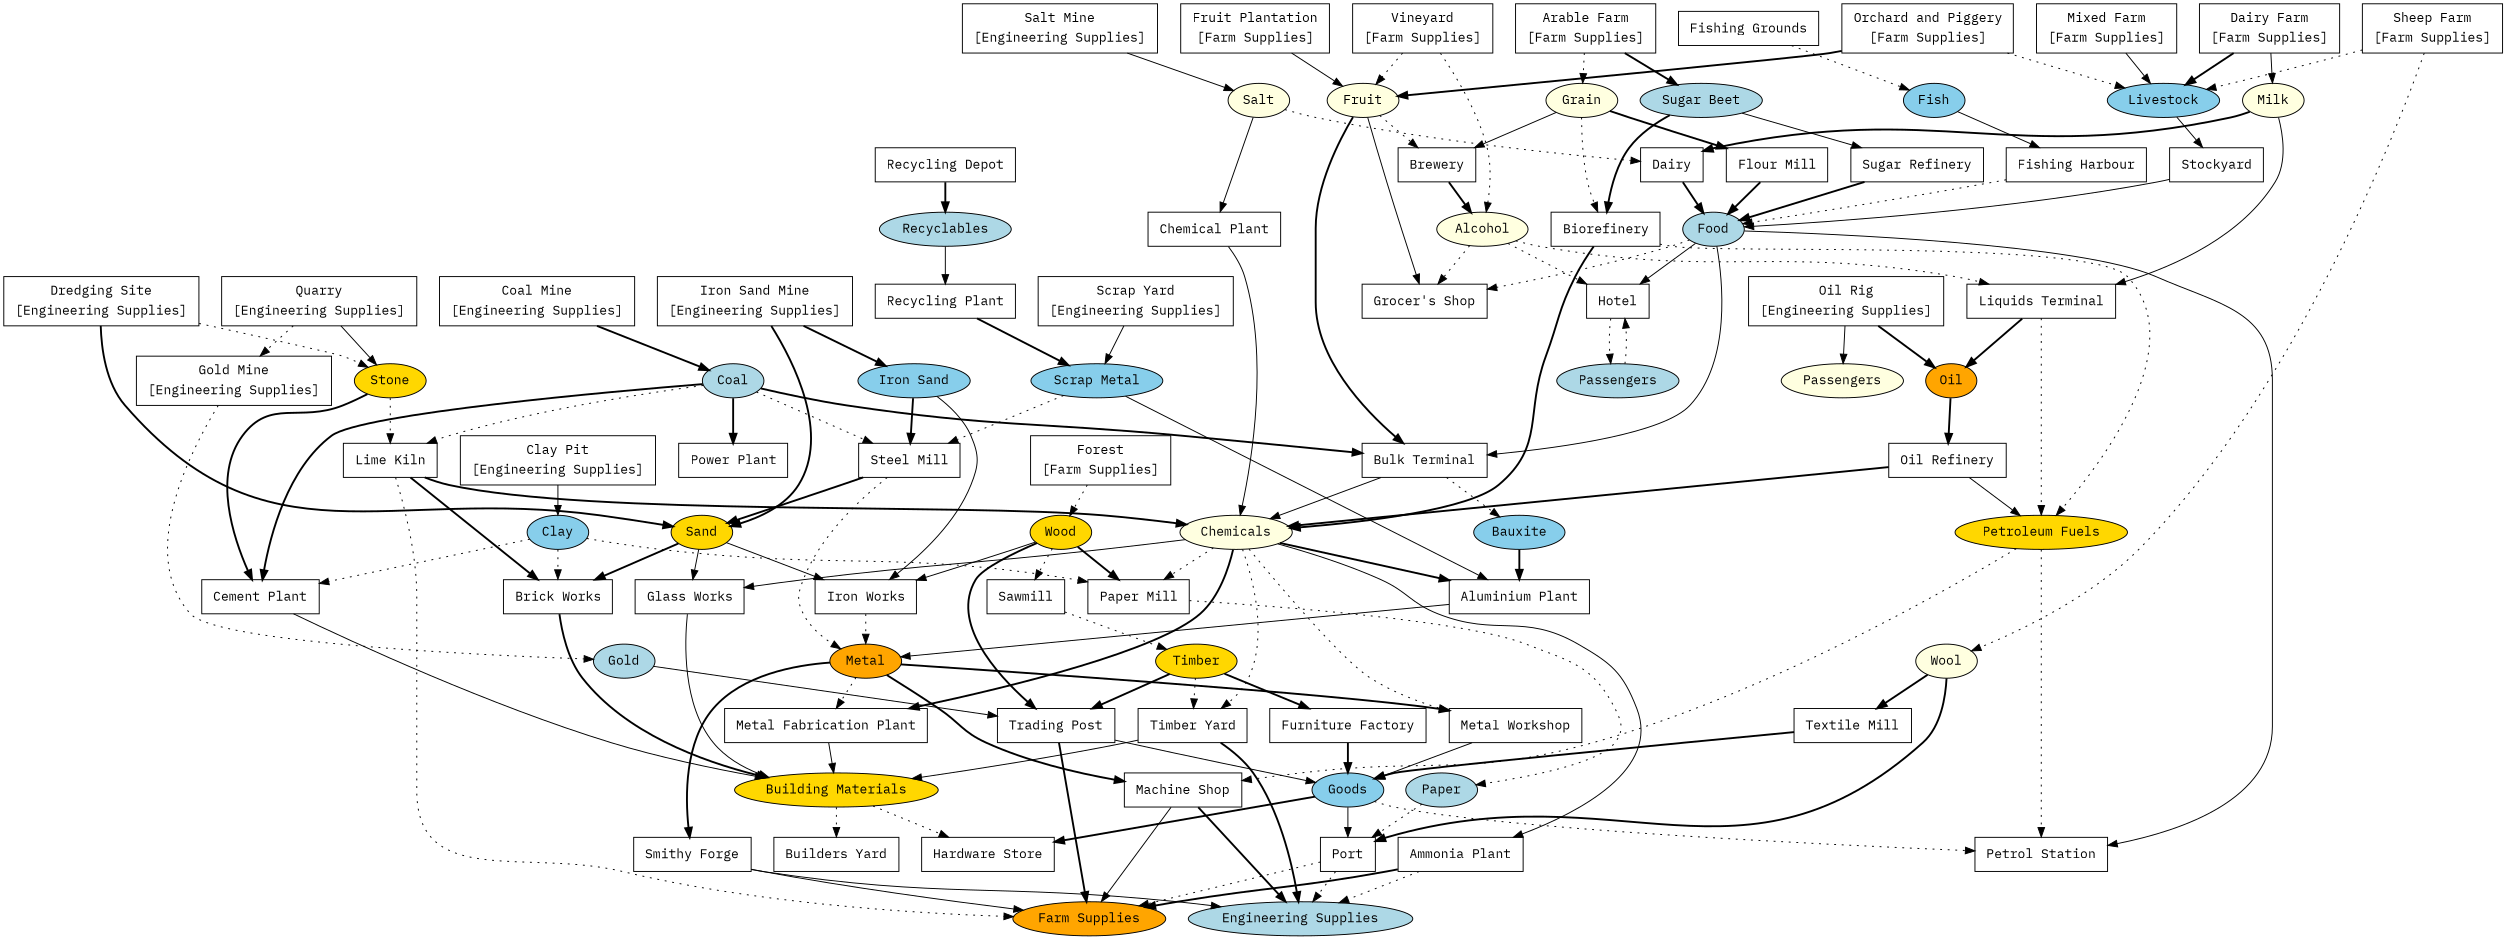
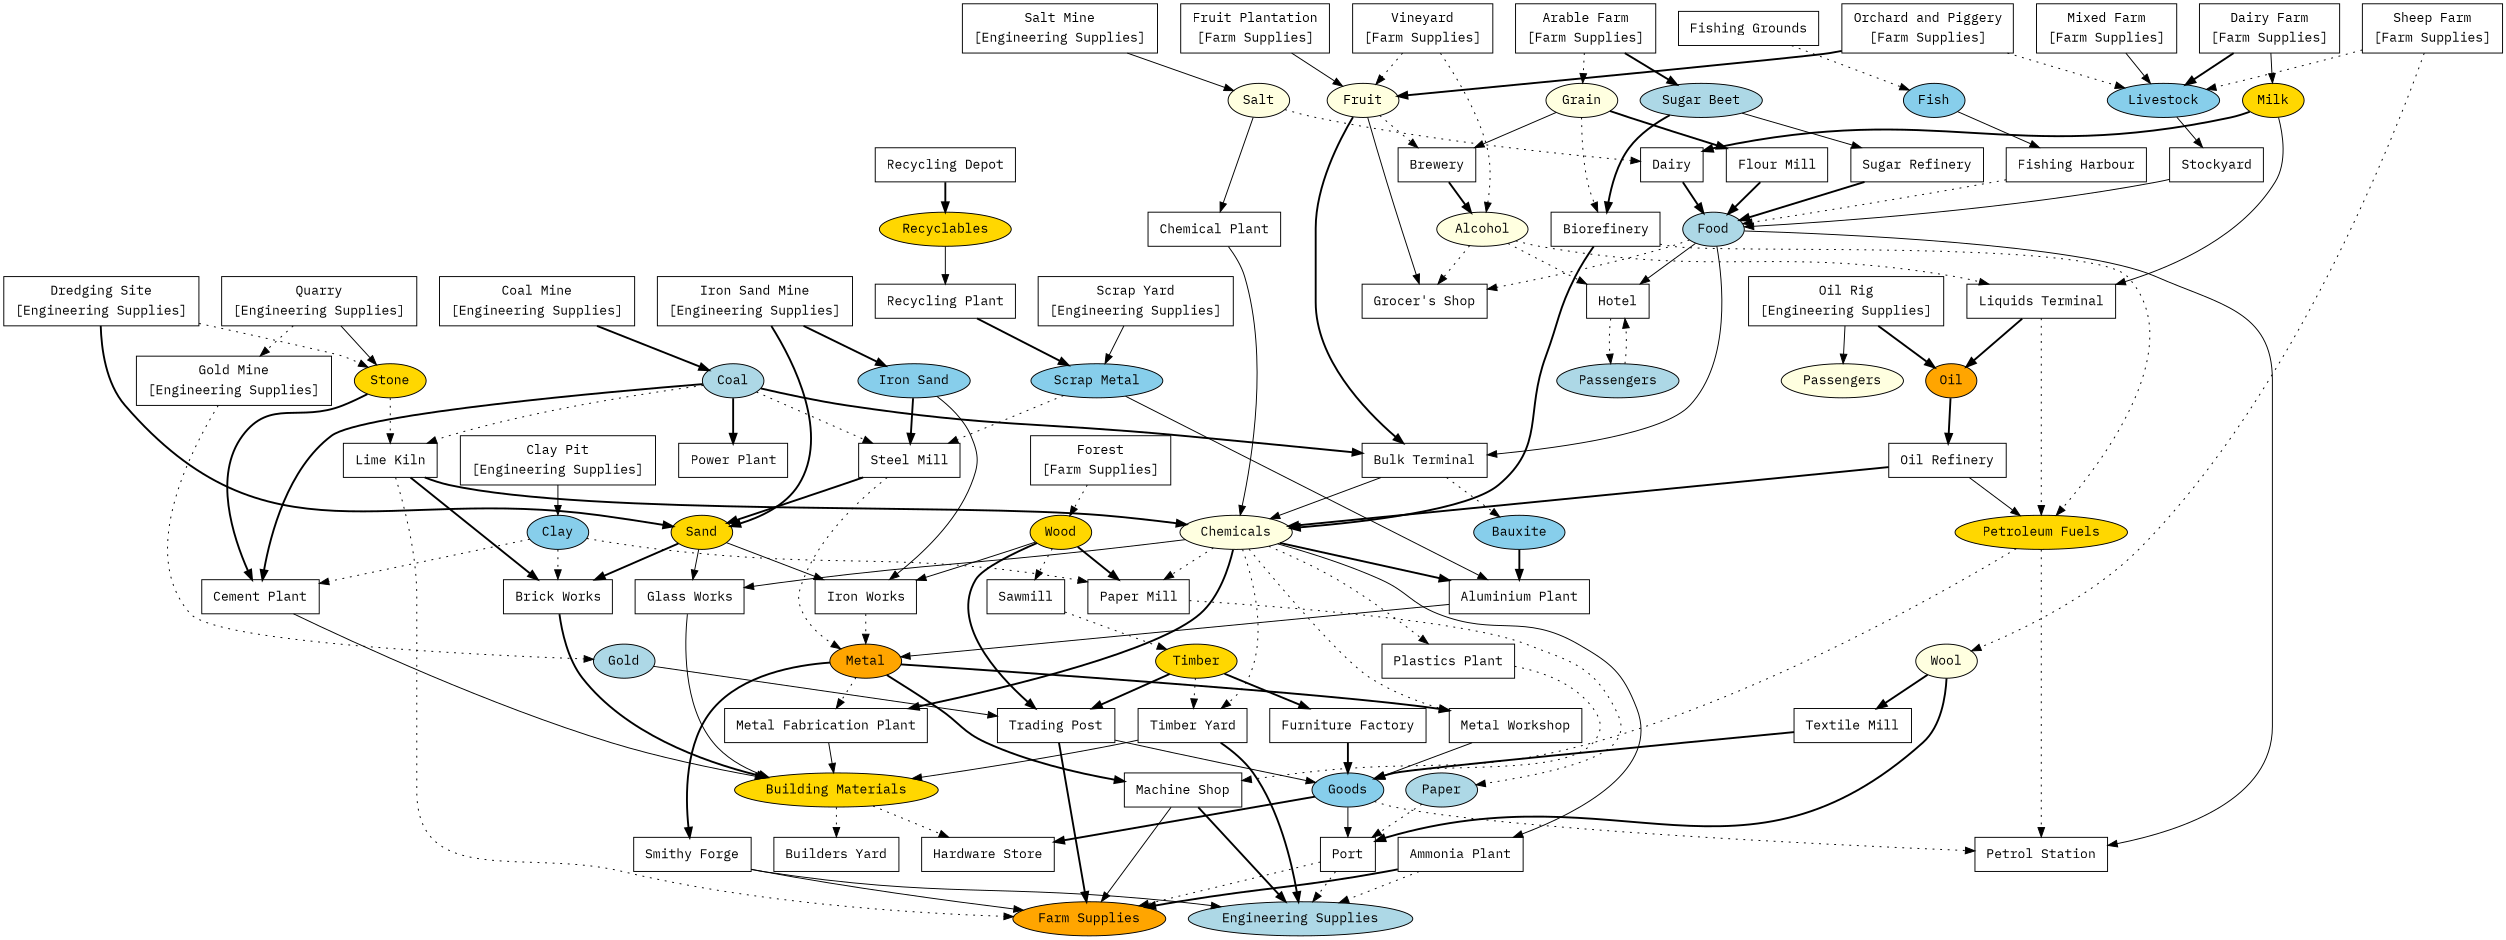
  digraph {
    fname="docs/html/fernz.dot"
    fontname="IBM Plex Mono"
    nodesep=0.33
    rankdir=TB
    ranksep=0.44
    node [fontname="IBM Plex Mono" shape=box]
    edge [fontname="IBM Plex Mono" style=dotted weight=2]
    n1 [fillcolor=lightyellow label=Alcohol shape=ellipse style=filled]
    n2 [label=<             <table border="0" cellborder="0">                 <tr><td>Grocer's Shop</td></tr>                                                                                                                                                </table>         >]
    n3 [label=<             <table border="0" cellborder="0">                 <tr><td>Hotel</td></tr>                                                                                                                                                </table>         >]
    n4 [label=<             <table border="0" cellborder="0">                 <tr><td>Liquids Terminal</td></tr>                                                                                                          </table>         >]
    n5 [fillcolor=lightblue label=Passengers shape=ellipse style=filled]
    n6 [fillcolor=orange label=Oil shape=ellipse style=filled]
    n7 [fillcolor=gold label="Petroleum Fuels" shape=ellipse style=filled]
    n8 [label=<             <table border="0" cellborder="0">                 <tr><td>Oil Refinery</td></tr>                                                                    </table>         >]
    n9 [label=<             <table border="0" cellborder="0">                 <tr><td>Petrol Station</td></tr>                                                                                                                                                </table>         >]
    n10 [label=<             <table border="0" cellborder="0">                 <tr><td>Machine Shop</td></tr>                                                                                                          </table>         >]
    n11 [fillcolor=skyblue label=Bauxite shape=ellipse style=filled]
    n12 [label=<             <table border="0" cellborder="0">                 <tr><td>Aluminium Plant</td></tr>                                                                                                                                                </table>         >]
    n13 [fillcolor=orange label=Metal shape=ellipse style=filled]
    n14 [label=<             <table border="0" cellborder="0">                 <tr><td>Metal Fabrication Plant</td></tr>                                                                                                          </table>         >]
    n15 [label=<             <table border="0" cellborder="0">                 <tr><td>Metal Workshop</td></tr>                                                                                                          </table>         >]
    n16 [label=<             <table border="0" cellborder="0">                 <tr><td>Smithy Forge</td></tr>                                                                    </table>         >]
    n17 [fillcolor=gold label="Building Materials" shape=ellipse style=filled]
    n18 [label=<             <table border="0" cellborder="0">                 <tr><td>Builders Yard</td></tr>                                                                    </table>         >]
    n19 [label=<             <table border="0" cellborder="0">                 <tr><td>Hardware Store</td></tr>                                                                                                          </table>         >]
    n20 [fillcolor=lightyellow label=Chemicals shape=ellipse style=filled]
    n21 [label=<             <table border="0" cellborder="0">                 <tr><td>Ammonia Plant</td></tr>                                                                    </table>         >]
    n22 [label=<             <table border="0" cellborder="0">                 <tr><td>Glass Works</td></tr>                                                                                                          </table>         >]
    n23 [label=<             <table border="0" cellborder="0">                 <tr><td>Paper Mill</td></tr>                                                                                                                                                </table>         >]
+   n24 [label=<             <table border="0" cellborder="0">                 <tr><td>Plastics Plant</td></tr>                                                                    </table>         >]
    n25 [label=<             <table border="0" cellborder="0">                 <tr><td>Timber Yard</td></tr>                                                                                                          </table>         >]
    n26 [fillcolor=lightblue label="Engineering Supplies" shape=ellipse style=filled]
    n27 [fillcolor=orange label="Farm Supplies" shape=ellipse style=filled]
    n28 [fillcolor=skyblue label=Goods shape=ellipse style=filled]
    n29 [fillcolor=lightblue label=Paper shape=ellipse style=filled]
    n30 [label=<             <table border="0" cellborder="0">                 <tr><td>Port</td></tr>                                                                                                                                                </table>         >]
    n31 [fillcolor=skyblue label=Clay shape=ellipse style=filled]
    n32 [label=<             <table border="0" cellborder="0">                 <tr><td>Brick Works</td></tr>                                                                                                                                                </table>         >]
    n33 [label=<             <table border="0" cellborder="0">                 <tr><td>Cement Plant</td></tr>                                                                                                                                                </table>         >]
    n34 [fillcolor=lightblue label=Coal shape=ellipse style=filled]
    n35 [label=<             <table border="0" cellborder="0">                 <tr><td>Bulk Terminal</td></tr>                                                                                                                                                </table>         >]
    n36 [label=<             <table border="0" cellborder="0">                 <tr><td>Lime Kiln</td></tr>                                                                                                          </table>         >]
    n37 [label=<             <table border="0" cellborder="0">                 <tr><td>Power Plant</td></tr>                                                                    </table>         >]
    n38 [label=<             <table border="0" cellborder="0">                 <tr><td>Steel Mill</td></tr>                                                                                                                                                </table>         >]
    n39 [fillcolor=gold label=Sand shape=ellipse style=filled]
    n40 [label=<             <table border="0" cellborder="0">                 <tr><td>Iron Works</td></tr>                                                                                                                                                </table>         >]
    n41 [fillcolor=skyblue label=Fish shape=ellipse style=filled]
    n42 [label=<             <table border="0" cellborder="0">                 <tr><td>Fishing Harbour</td></tr>                                                                    </table>         >]
    n43 [fillcolor=lightblue label=Food shape=ellipse style=filled]
    n44 [fillcolor=lightyellow label=Fruit shape=ellipse style=filled]
    n45 [label=<             <table border="0" cellborder="0">                 <tr><td>Brewery</td></tr>                                                                                                          </table>         >]
    n46 [fillcolor=lightblue label=Gold shape=ellipse style=filled]
    n47 [label=<             <table border="0" cellborder="0">                 <tr><td>Trading Post</td></tr>                                                                                                                                                </table>         >]
    n48 [fillcolor=lightyellow label=Grain shape=ellipse style=filled]
    n49 [label=<             <table border="0" cellborder="0">                 <tr><td>Biorefinery</td></tr>                                                                                                          </table>         >]
    n50 [label=<             <table border="0" cellborder="0">                 <tr><td>Flour Mill</td></tr>                                                                    </table>         >]
    n51 [fillcolor=skyblue label="Iron Sand" shape=ellipse style=filled]
    n52 [fillcolor=skyblue label=Livestock shape=ellipse style=filled]
    n53 [label=<             <table border="0" cellborder="0">                 <tr><td>Stockyard</td></tr>                                                                    </table>         >]
-   n54 [fillcolor=lightyellow label=Milk shape=ellipse style=filled]
+   n54 [fillcolor=gold label=Milk shape=ellipse style=filled]
    n55 [label=<             <table border="0" cellborder="0">                 <tr><td>Dairy</td></tr>                                                                                                          </table>         >]
-   n56 [fillcolor=lightblue label=Recyclables shape=ellipse style=filled]
+   n56 [fillcolor=gold label=Recyclables shape=ellipse style=filled]
    n57 [label=<             <table border="0" cellborder="0">                 <tr><td>Recycling Plant</td></tr>                                                                    </table>         >]
    n58 [fillcolor=skyblue label="Scrap Metal" shape=ellipse style=filled]
    n59 [fillcolor=lightyellow label=Salt shape=ellipse style=filled]
    n60 [label=<             <table border="0" cellborder="0">                 <tr><td>Chemical Plant</td></tr>                                                                    </table>         >]
    n61 [fillcolor=gold label=Stone shape=ellipse style=filled]
    n62 [fillcolor=lightblue label="Sugar Beet" shape=ellipse style=filled]
    n63 [label=<             <table border="0" cellborder="0">                 <tr><td>Sugar Refinery</td></tr>                                                                    </table>         >]
    n64 [fillcolor=gold label=Timber shape=ellipse style=filled]
    n65 [label=<             <table border="0" cellborder="0">                 <tr><td>Furniture Factory</td></tr>                                                                    </table>         >]
    n66 [fillcolor=gold label=Wood shape=ellipse style=filled]
    n67 [label=<             <table border="0" cellborder="0">                 <tr><td>Sawmill</td></tr>                                                                    </table>         >]
    n68 [fillcolor=lightyellow label=Wool shape=ellipse style=filled]
    n69 [label=<             <table border="0" cellborder="0">                 <tr><td>Textile Mill</td></tr>                                                                    </table>         >]
    n70 [label=<             <table border="0" cellborder="0">                 <tr><td>Arable Farm</td></tr>                                                               <tr><td>[Farm Supplies]</td></tr>                                                   </table>         >]
    n71 [label=<             <table border="0" cellborder="0">                 <tr><td>Clay Pit</td></tr>                                                               <tr><td>[Engineering Supplies]</td></tr>                                                   </table>         >]
    n72 [label=<             <table border="0" cellborder="0">                 <tr><td>Coal Mine</td></tr>                                                               <tr><td>[Engineering Supplies]</td></tr>                                                   </table>         >]
    n73 [label=<             <table border="0" cellborder="0">                 <tr><td>Dairy Farm</td></tr>                                                               <tr><td>[Farm Supplies]</td></tr>                                                   </table>         >]
    n74 [label=<             <table border="0" cellborder="0">                 <tr><td>Gold Mine</td></tr>                                                               <tr><td>[Engineering Supplies]</td></tr>                                                   </table>         >]
    n75 [label=<             <table border="0" cellborder="0">                 <tr><td>Dredging Site</td></tr>                                                               <tr><td>[Engineering Supplies]</td></tr>                                                   </table>         >]
    n76 [label=<             <table border="0" cellborder="0">                 <tr><td>Fishing Grounds</td></tr>                              </table>         >]
    n77 [label=<             <table border="0" cellborder="0">                 <tr><td>Forest</td></tr>                                                               <tr><td>[Farm Supplies]</td></tr>                                                   </table>         >]
    n78 [label=<             <table border="0" cellborder="0">                 <tr><td>Fruit Plantation</td></tr>                                                               <tr><td>[Farm Supplies]</td></tr>                                                   </table>         >]
    n79 [label=<             <table border="0" cellborder="0">                 <tr><td>Iron Sand Mine</td></tr>                                                               <tr><td>[Engineering Supplies]</td></tr>                                                   </table>         >]
    n80 [label=<             <table border="0" cellborder="0">                 <tr><td>Mixed Farm</td></tr>                                                               <tr><td>[Farm Supplies]</td></tr>                                                   </table>         >]
    n81 [label=<             <table border="0" cellborder="0">                 <tr><td>Oil Rig</td></tr>                                                               <tr><td>[Engineering Supplies]</td></tr>                                                   </table>         >]
    n82 [fillcolor=lightyellow label=Passengers shape=ellipse style=filled]
    n83 [label=<             <table border="0" cellborder="0">                 <tr><td>Orchard and Piggery</td></tr>                                                               <tr><td>[Farm Supplies]</td></tr>                                                   </table>         >]
    n84 [label=<             <table border="0" cellborder="0">                 <tr><td>Quarry</td></tr>                                                               <tr><td>[Engineering Supplies]</td></tr>                                                   </table>         >]
    n85 [label=<             <table border="0" cellborder="0">                 <tr><td>Recycling Depot</td></tr>                              </table>         >]
    n86 [label=<             <table border="0" cellborder="0">                 <tr><td>Scrap Yard</td></tr>                                                               <tr><td>[Engineering Supplies]</td></tr>                                                   </table>         >]
    n87 [label=<             <table border="0" cellborder="0">                 <tr><td>Sheep Farm</td></tr>                                                               <tr><td>[Farm Supplies]</td></tr>                                                   </table>         >]
    n88 [label=<             <table border="0" cellborder="0">                 <tr><td>Salt Mine</td></tr>                                                               <tr><td>[Engineering Supplies]</td></tr>                                                   </table>         >]
    n89 [label=<             <table border="0" cellborder="0">                 <tr><td>Vineyard</td></tr>                                                               <tr><td>[Farm Supplies]</td></tr>                                                   </table>         >]
    n1 -> n2 [weight=3]
    n1 -> n3 [weight=3]
    n1 -> n4
    n3 -> n5 [weight=""]
    n4 -> n6 [style=bold]
    n4 -> n7
    n5 -> n3 [weight=""]
    n6 -> n8 [style=bold weight=1]
    n7 -> n9 [weight=3]
    n7 -> n10
    n8 -> n7 [style=solid]
    n8 -> n20 [style=bold]
    n10 -> n26 [style=bold]
    n10 -> n27 [style=solid]
    n11 -> n12 [style=bold weight=3]
    n12 -> n13 [style=solid weight=1]
    n13 -> n10 [style=bold]
    n13 -> n14
    n13 -> n15 [style=bold]
    n13 -> n16 [style=bold weight=1]
    n14 -> n17 [style=solid weight=1]
    n15 -> n28 [style=solid weight=1]
    n16 -> n26 [style=solid]
    n16 -> n27 [style=solid]
    n17 -> n18 [weight=1]
    n17 -> n19
    n20 -> n12 [style=bold weight=3]
    n20 -> n14 [style=bold]
    n20 -> n15
    n20 -> n21 [style=solid weight=1]
    n20 -> n22 [style=solid]
    n20 -> n23 [weight=3]
+   n20 -> n24 [weight=1]
    n20 -> n25
    n21 -> n26
    n21 -> n27 [style=bold]
    n22 -> n17 [style=solid weight=1]
    n23 -> n29 [weight=1]
+   n24 -> n28 [weight=1]
    n25 -> n17 [style=solid]
    n25 -> n26 [style=bold]
    n28 -> n9 [weight=3]
    n28 -> n19 [style=bold]
    n28 -> n30 [style=solid weight=3]
    n29 -> n30 [weight=3]
    n30 -> n26
    n30 -> n27
    n31 -> n23 [weight=3]
    n31 -> n32 [weight=3]
    n31 -> n33 [weight=3]
    n32 -> n17 [style=bold weight=1]
    n33 -> n17 [style=solid weight=1]
    n34 -> n33 [style=bold weight=3]
    n34 -> n35 [style=bold weight=3]
    n34 -> n36
    n34 -> n37 [style=bold weight=1]
    n34 -> n38 [weight=3]
    n35 -> n11
    n35 -> n20 [style=solid]
    n36 -> n20 [style=bold]
    n36 -> n27
    n36 -> n32 [style=bold weight=3]
    n38 -> n13
    n38 -> n39 [style=bold]
    n39 -> n22 [style=solid]
    n39 -> n32 [style=bold weight=3]
    n39 -> n40 [style=solid weight=3]
    n40 -> n13 [weight=1]
    n41 -> n42 [style=solid weight=1]
    n42 -> n43 [weight=1]
    n43 -> n2 [weight=3]
    n43 -> n3 [style=solid weight=3]
    n43 -> n9 [style=solid weight=3]
    n43 -> n35 [style=solid weight=3]
    n44 -> n2 [style=solid weight=3]
    n44 -> n35 [style=bold weight=3]
    n44 -> n45
    n45 -> n1 [style=bold weight=1]
    n46 -> n47 [style=solid weight=3]
    n47 -> n27 [style=bold]
    n47 -> n28 [style=solid]
    n48 -> n45 [style=solid]
    n48 -> n49
    n48 -> n50 [style=bold weight=1]
    n49 -> n7
    n49 -> n20 [style=bold]
    n50 -> n43 [style=bold weight=1]
    n51 -> n38 [style=bold weight=3]
    n51 -> n40 [style=solid weight=3]
    n52 -> n53 [style=solid weight=1]
    n53 -> n43 [style=solid weight=1]
    n54 -> n4 [style=solid]
    n54 -> n55 [style=bold]
    n55 -> n43 [style=bold weight=1]
    n56 -> n57 [style=solid weight=1]
    n57 -> n58 [style=bold weight=1]
    n58 -> n12 [style=solid weight=3]
    n58 -> n38 [weight=3]
    n59 -> n55
    n59 -> n60 [style=solid weight=1]
    n60 -> n20 [style=solid weight=1]
    n61 -> n33 [style=bold weight=3]
    n61 -> n36
    n62 -> n49 [style=bold]
    n62 -> n63 [style=solid weight=1]
    n63 -> n43 [style=bold weight=1]
    n64 -> n25
    n64 -> n47 [style=bold weight=3]
    n64 -> n65 [style=bold weight=1]
    n65 -> n28 [style=bold weight=1]
    n66 -> n23 [style=bold weight=3]
    n66 -> n40 [style=solid weight=3]
    n66 -> n47 [style=bold weight=3]
    n66 -> n67 [weight=1]
    n67 -> n64 [weight=1]
    n68 -> n30 [style=bold weight=3]
    n68 -> n69 [style=bold weight=1]
    n69 -> n28 [style=bold weight=1]
    n70 -> n48
    n70 -> n62 [style=bold]
    n71 -> n31 [style=solid weight=1]
    n72 -> n34 [style=bold weight=1]
    n73 -> n52 [style=bold]
    n73 -> n54 [style=solid]
    n74 -> n46 [weight=1]
    n75 -> n39 [style=bold]
    n75 -> n61
    n76 -> n41 [weight=1]
    n77 -> n66 [weight=1]
    n78 -> n44 [style=solid weight=1]
    n79 -> n39 [style=bold]
    n79 -> n51 [style=bold]
    n80 -> n52 [style=solid weight=1]
    n81 -> n6 [style=bold]
    n81 -> n82 [style=solid weight=""]
    n83 -> n44 [style=bold]
    n83 -> n52
    n84 -> n61 [style=solid]
    n84 -> n74
    n85 -> n56 [style=bold weight=1]
    n86 -> n58 [style=solid weight=1]
    n87 -> n52
    n87 -> n68
    n88 -> n59 [style=solid weight=1]
    n89 -> n1
    n89 -> n44
  }
